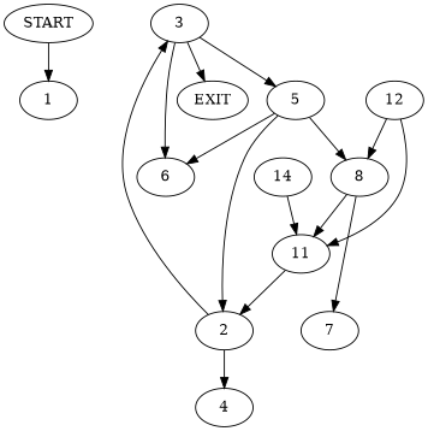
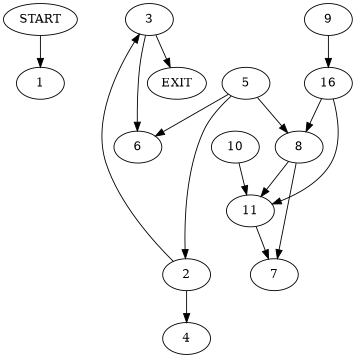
  digraph {
    n1 [label=START]
    1
    n3 [label=EXIT]
    2
    3
    4
    5
    6
    8
    7
    11
-   12
-   10 [label=14]
+   9
+   12 [label=16]
+   10
    n1 -> 1
    2 -> 3
    2 -> 4
    3 -> n3
-   3 -> 5
    3 -> 6
    5 -> 2
    5 -> 6
    5 -> 8
    8 -> 7
    8 -> 11
-   11 -> 2
+   11 -> 7
+   9 -> 12
    12 -> 8
    12 -> 11
    10 -> 11
  }
